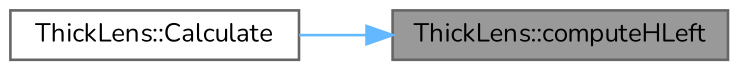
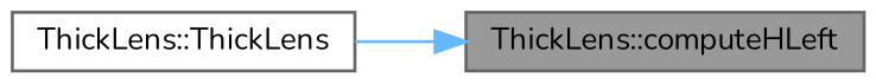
  digraph {
    rankdir=RL
    fontname=Nunito
    node [fontname=Nunito fontsize=10 shape=box style=filled]
    n1 [color=gray40 fillcolor=grey60 fontcolor=black height=0.2 label="ThickLens::computeHLeft" width=0.4]
-   n2 [color=grey40 fillcolor=white height=0.2 label="ThickLens::Calculate" width=0.4]
+   n2 [color=grey40 fillcolor=white height=0.2 label="ThickLens::ThickLens" width=0.4]
    n1 -> n2 [color=steelblue1 dir=back fontname=Nunito fontsize=10 labelfontname=Helvetica labelfontsize=10 style=solid]
  }
